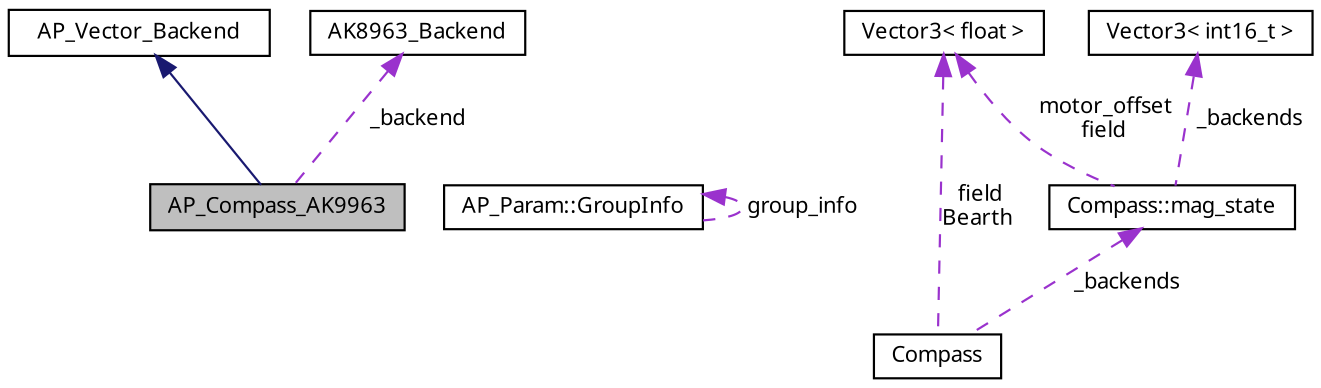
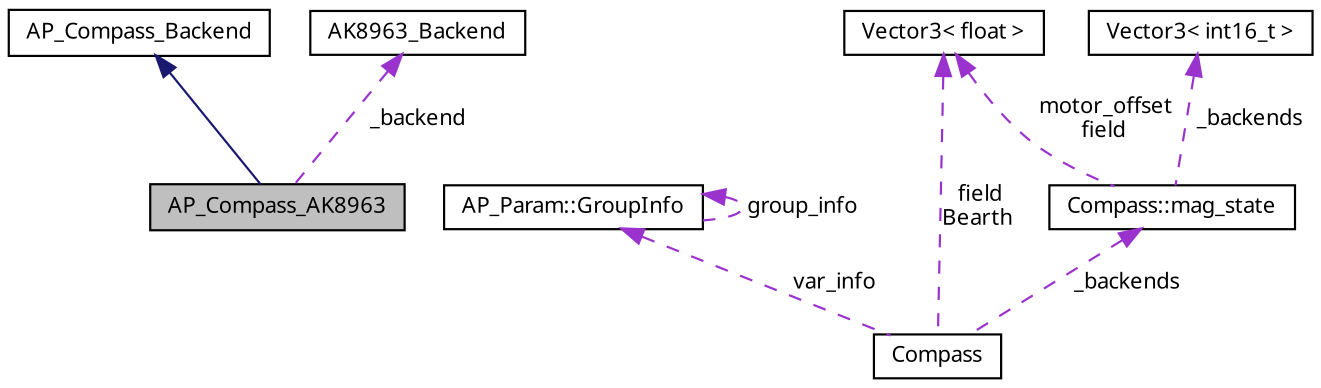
  digraph {
    fontname="Noto Sans"
    node [color=black fillcolor=white fontname="Noto Sans" fontsize=10 shape=record style=filled]
    edge [color=darkorchid3 dir=back fontname="Noto Sans" fontsize=10 labelfontname=Helvetica labelfontsize=10 style=dashed]
-   n1 [fillcolor=grey75 fontcolor=black height=0.2 label=AP_Compass_AK9963 width=0.4]
-   n2 [height=0.2 label=AP_Vector_Backend width=0.4]
+   n1 [fillcolor=grey75 fontcolor=black height=0.2 label=AP_Compass_AK8963 width=0.4]
+   n2 [height=0.2 label=AP_Compass_Backend width=0.4]
    n3 [height=0.2 label=Compass width=0.4]
    n4 [height=0.2 label="AP_Param::GroupInfo" width=0.4]
    n5 [height=0.2 label="Vector3\< float \>" width=0.4]
    n6 [height=0.2 label="Compass::mag_state" width=0.4]
    n7 [height=0.2 label="Vector3\< int16_t \>" width=0.4]
    n8 [height=0.2 label=AK8963_Backend width=0.4]
    n2 -> n1 [color=midnightblue style=solid]
+   n4 -> n3 [label=" var_info"]
    n4 -> n4 [label=" group_info"]
    n5 -> n3 [label=" field\nBearth"]
    n5 -> n6 [label=" motor_offset\nfield"]
    n6 -> n3 [label=" _backends"]
    n7 -> n6 [label=" _backends"]
    n8 -> n1 [label=" _backend"]
  }
